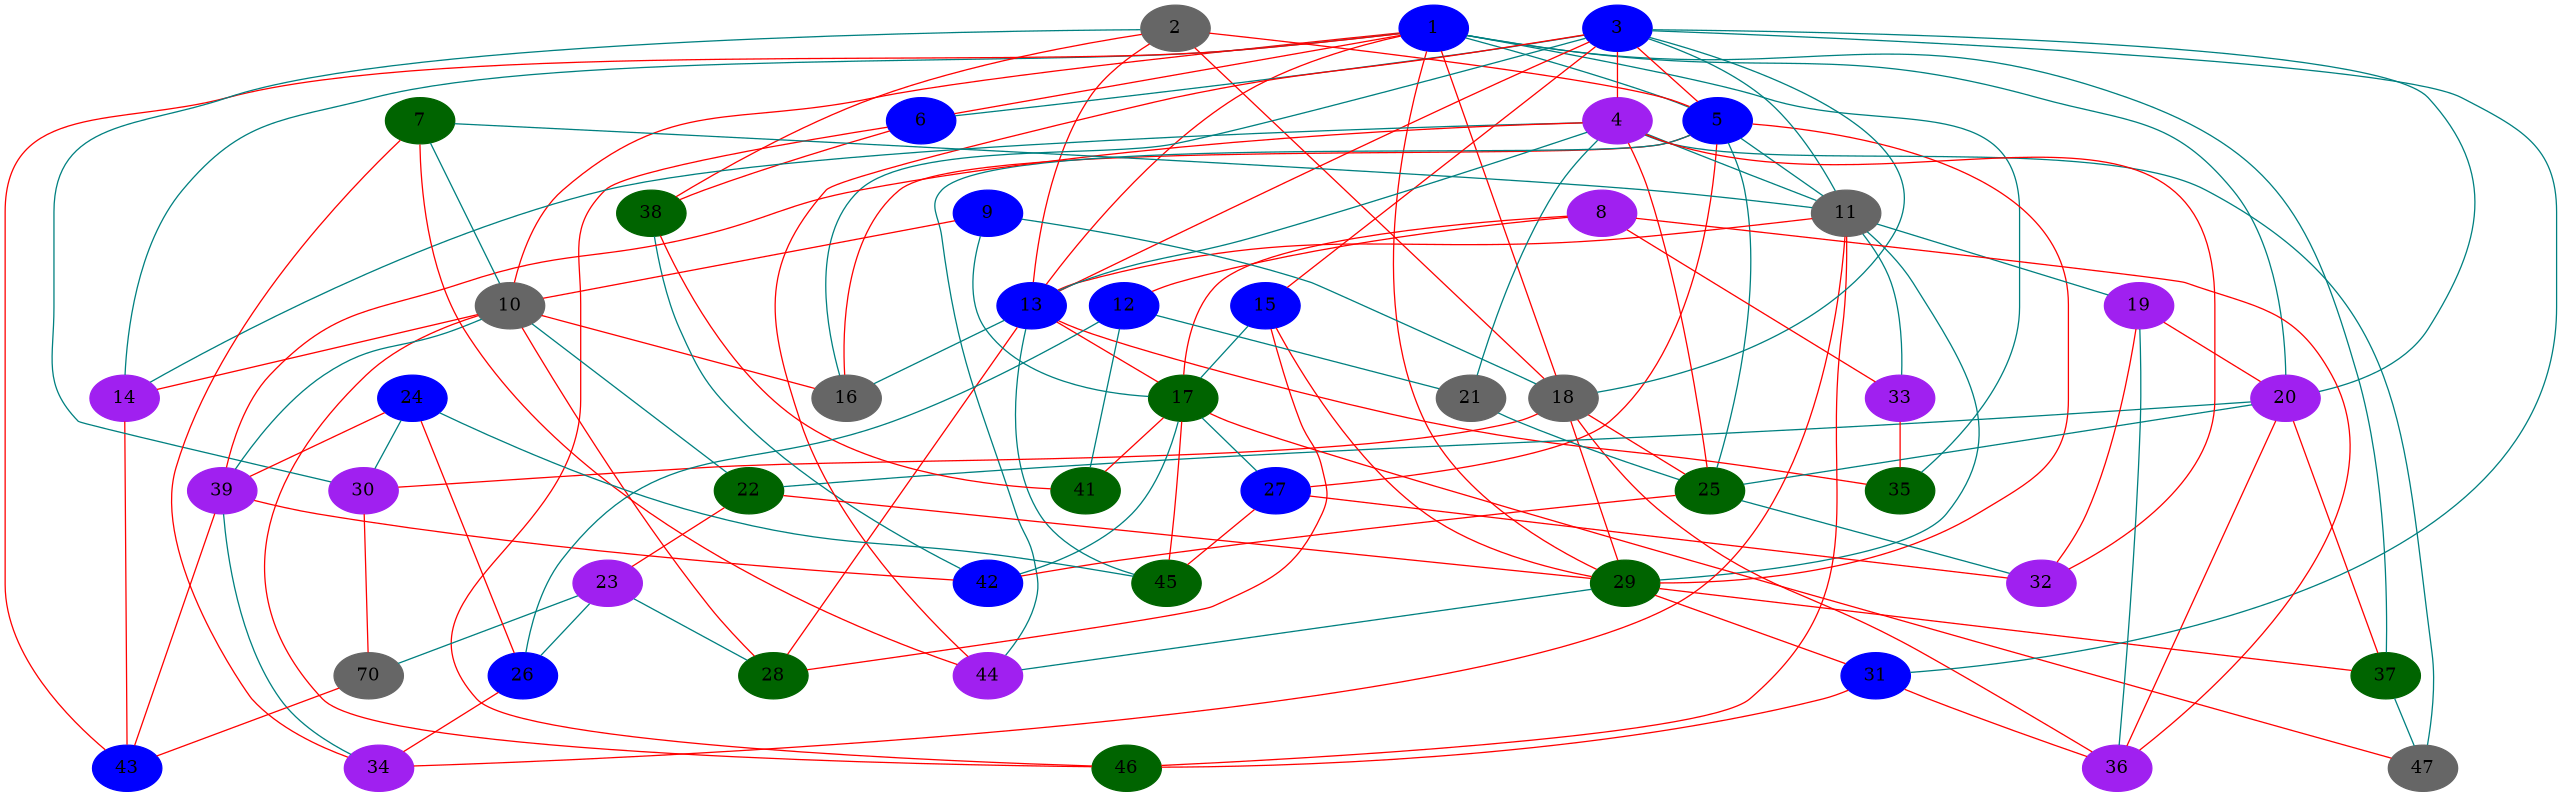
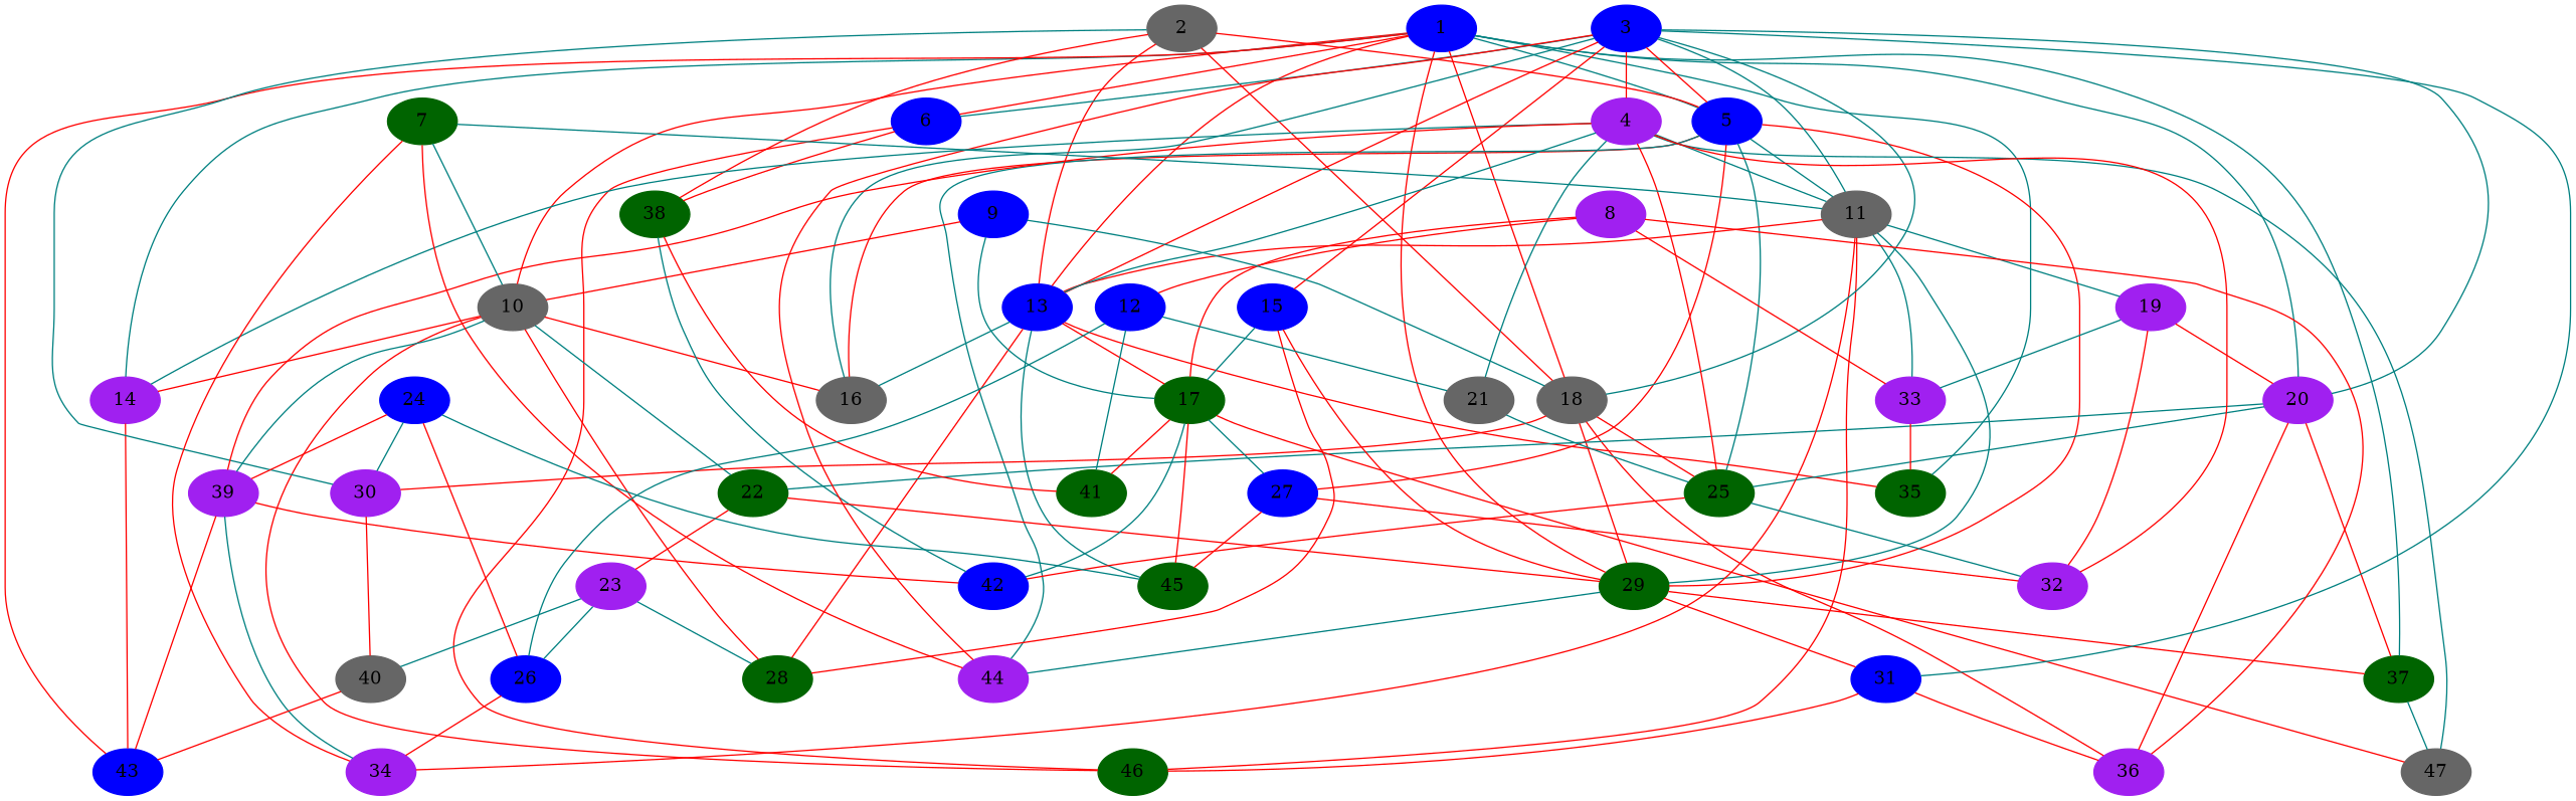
  graph {
    node [color=blue style=filled]
    edge [color=red weight=1.0]
    1
    5
    6
    10 [color=gray40]
    13
    14 [color=purple]
    18 [color=gray40]
    20 [color=purple]
    29 [color=darkgreen]
    35 [color=darkgreen]
    37 [color=darkgreen]
    43
    11 [color=gray40]
    16 [color=gray40]
    44 [color=purple]
    25 [color=darkgreen]
    27
    38 [color=darkgreen]
    46 [color=darkgreen]
    22 [color=darkgreen]
    28 [color=darkgreen]
    39 [color=purple]
    17 [color=darkgreen]
    45 [color=darkgreen]
    30 [color=purple]
    36 [color=purple]
    31
    47 [color=gray40]
    2 [color=gray40]
-   40 [color=gray40 label=70]
+   40 [color=gray40]
    41 [color=darkgreen]
    42
    3
    4 [color=purple]
    15
    21 [color=gray40]
    32 [color=purple]
    34 [color=purple]
    33 [color=purple]
    19 [color=purple]
    7 [color=darkgreen]
    8 [color=purple]
    12
    26
    9
    23 [color=purple]
    24
    1 -- 5 [color=teal]
    1 -- 6
    1 -- 10
    1 -- 13
    1 -- 14 [color=teal]
    1 -- 18
    1 -- 20 [color=teal]
    1 -- 29
    1 -- 35 [color=teal weight=2.0]
    1 -- 37 [color=teal]
    1 -- 43
    5 -- 29 [weight=2.0]
    5 -- 11 [color=teal]
    5 -- 16
    5 -- 44 [color=teal]
    5 -- 25 [color=teal weight=2.0]
    5 -- 27
    6 -- 38
    6 -- 46
    10 -- 14
    10 -- 16
    10 -- 46
    10 -- 22 [color=teal]
    10 -- 28
    10 -- 39 [color=teal]
    13 -- 35
    13 -- 16 [color=teal]
    13 -- 28
    13 -- 17 [weight=3.0]
    13 -- 45 [color=teal]
    14 -- 43
    18 -- 29
    18 -- 25 [weight=2.0]
    18 -- 30
    18 -- 36
    20 -- 37
    20 -- 25 [color=teal weight=2.0]
    20 -- 22 [color=teal]
    20 -- 36
    29 -- 37
    29 -- 44 [color=teal]
    29 -- 31
    37 -- 47 [color=teal]
    11 -- 13
    11 -- 29 [color=teal]
    11 -- 46
    11 -- 34
    11 -- 33 [color=teal]
    11 -- 19 [color=teal]
    25 -- 42
    25 -- 32 [color=teal]
    27 -- 45
    27 -- 32
    38 -- 41
    38 -- 42 [color=teal]
    22 -- 29
    22 -- 23
    39 -- 43
    39 -- 42
    39 -- 34 [color=teal]
    17 -- 27 [color=teal]
    17 -- 45
    17 -- 47
    17 -- 41 [weight=2.0]
    17 -- 42 [color=teal]
    30 -- 40
    31 -- 46
    31 -- 36
    2 -- 5 [weight=2.0]
    2 -- 13
    2 -- 18
    2 -- 38
    2 -- 30 [color=teal]
    40 -- 43
    3 -- 5
    3 -- 6 [color=teal]
    3 -- 13
    3 -- 18 [color=teal]
    3 -- 20 [color=teal]
    3 -- 11 [color=teal]
    3 -- 16 [color=teal]
    3 -- 44
    3 -- 31 [color=teal]
    3 -- 4 [weight=2.0]
    3 -- 15
    4 -- 13 [color=teal]
    4 -- 14 [color=teal]
    4 -- 11 [color=teal]
    4 -- 25
    4 -- 39
    4 -- 47 [color=teal weight=2.0]
    4 -- 21 [color=teal weight=2.0]
    4 -- 32
    15 -- 29
    15 -- 28
    15 -- 17 [color=teal]
    21 -- 25 [color=teal]
    33 -- 35
    19 -- 20
    19 -- 32
-   19 -- 36 [color=teal]
+   19 -- 33 [color=teal]
    7 -- 10 [color=teal]
    7 -- 11 [color=teal]
    7 -- 44
    7 -- 34
    8 -- 17
    8 -- 36
    8 -- 33
    8 -- 12
    12 -- 41 [color=teal]
    12 -- 21 [color=teal]
    12 -- 26 [color=teal]
    26 -- 34
    9 -- 10 [weight=2.0]
    9 -- 18 [color=teal]
    9 -- 17 [color=teal]
    23 -- 28 [color=teal]
    23 -- 40 [color=teal]
    23 -- 26 [color=teal]
    24 -- 39
    24 -- 45 [color=teal]
    24 -- 30 [color=teal]
    24 -- 26
  }
